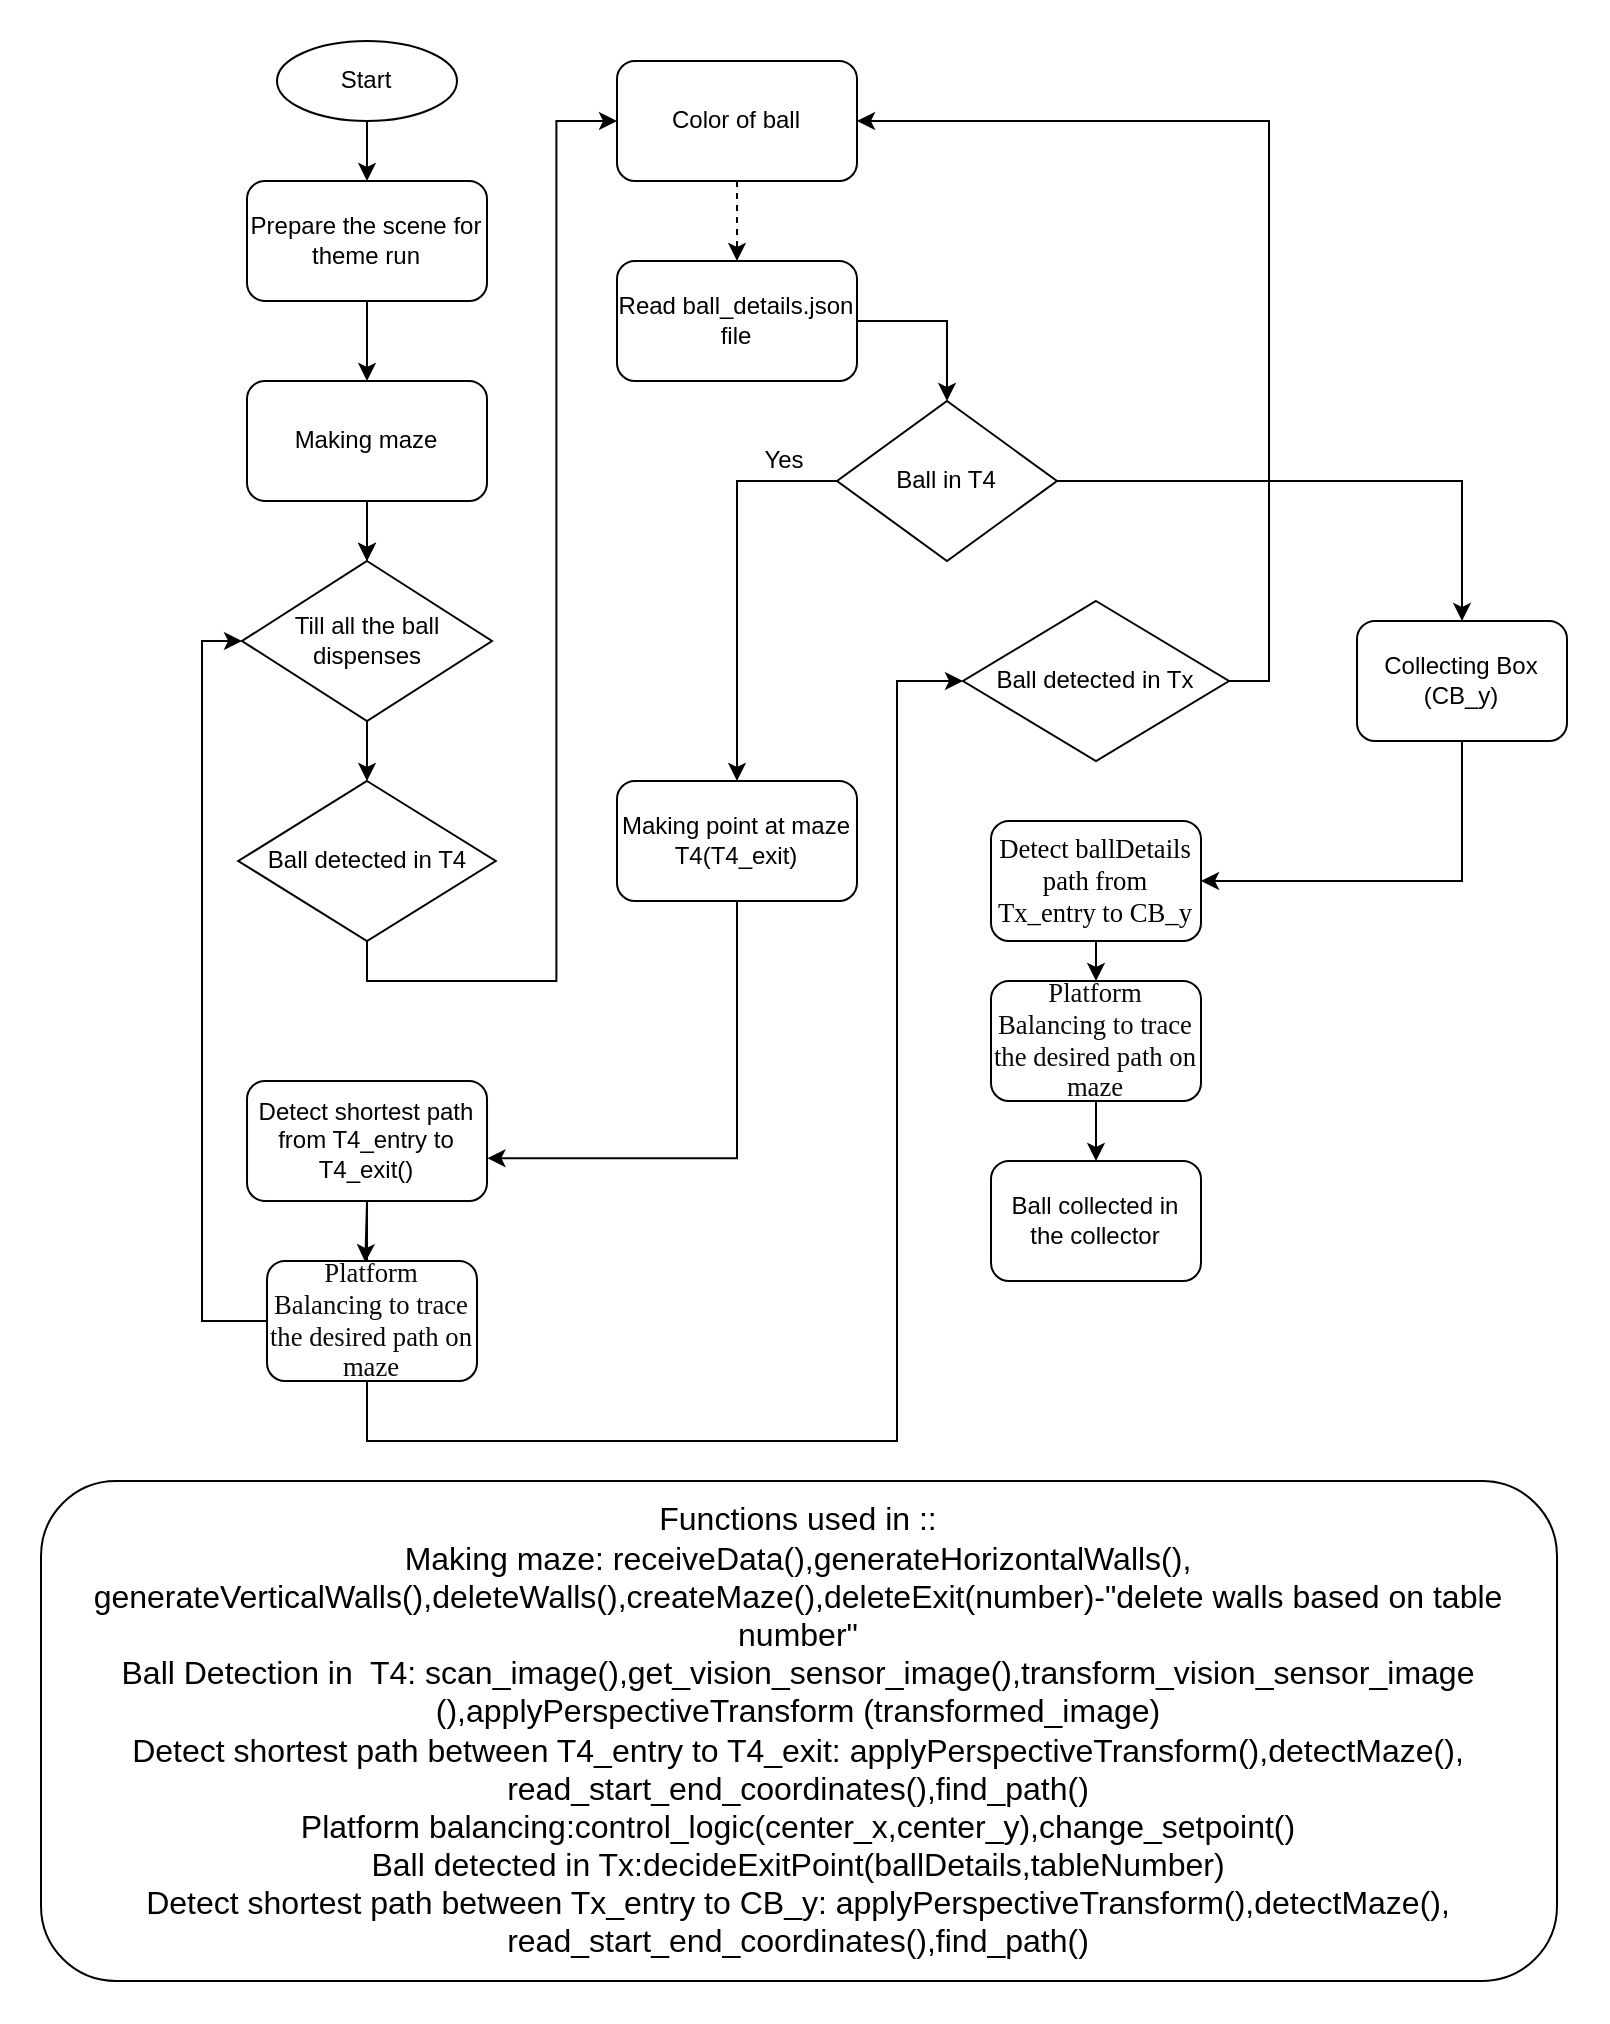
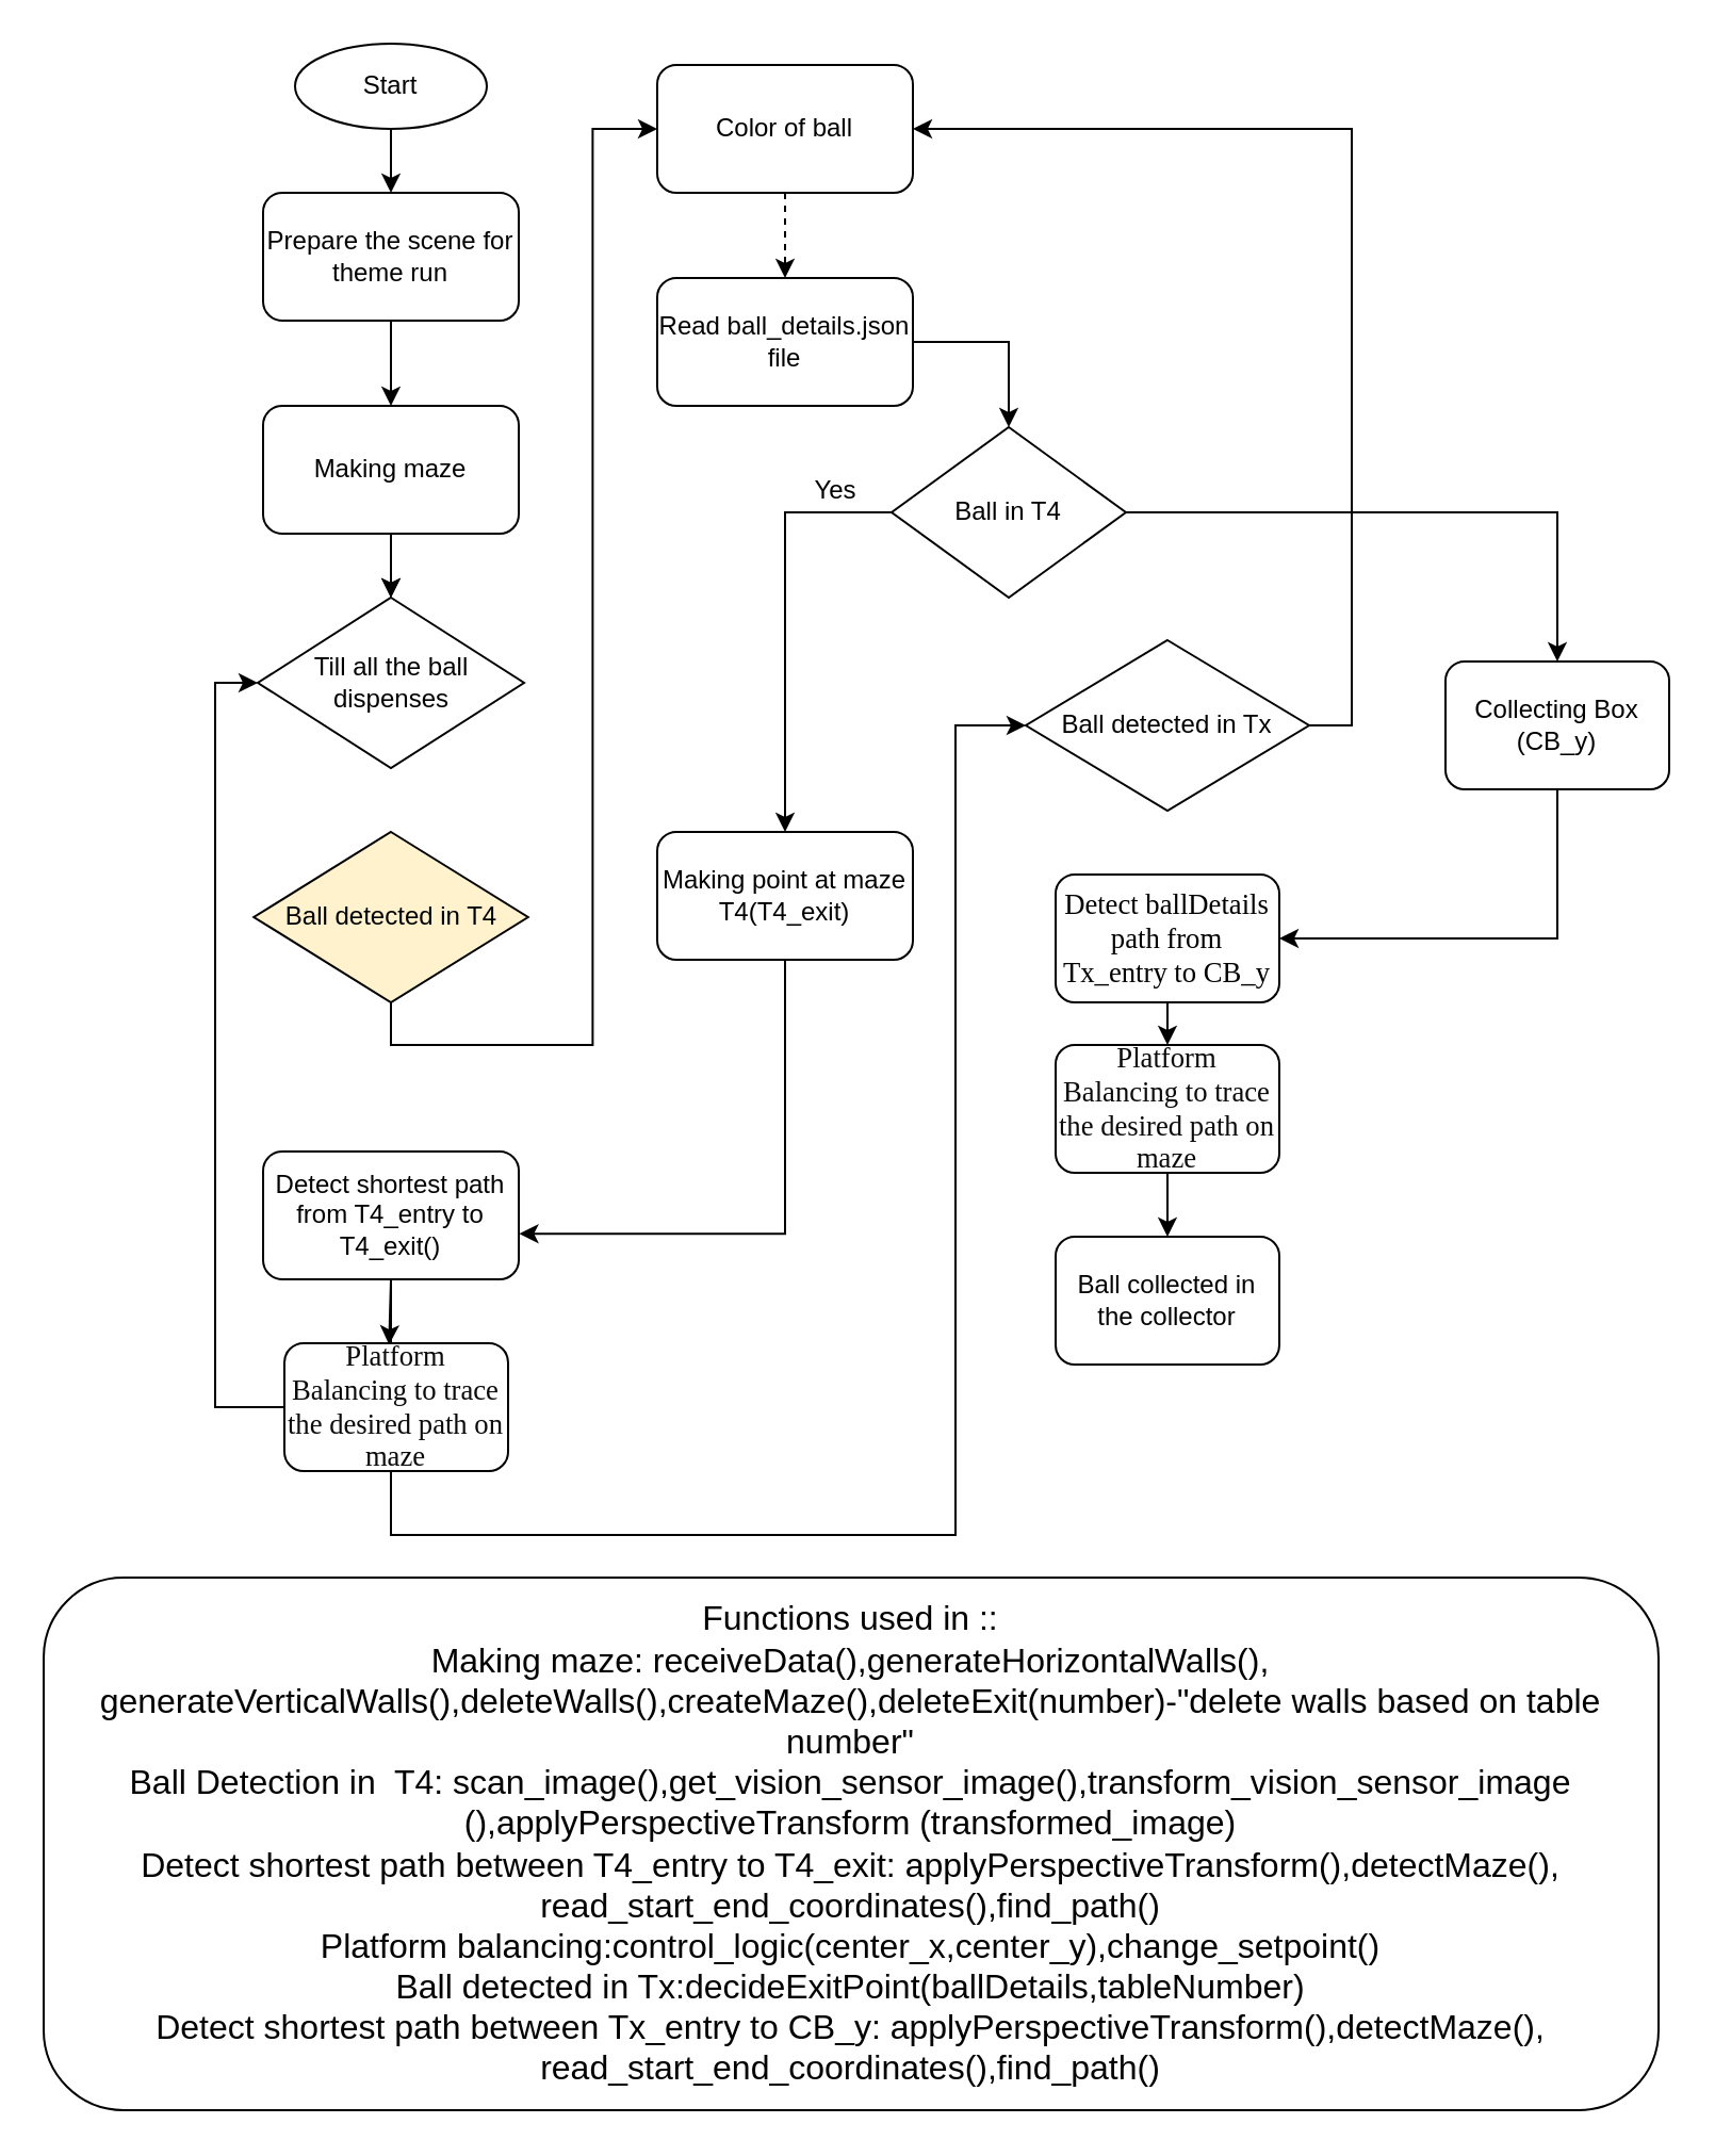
  <mxCell id="0" />
  <mxCell id="1" parent="0" />
  <mxCell id="2" value="" style="edgeStyle=orthogonalEdgeStyle;rounded=0;orthogonalLoop=1;jettySize=auto;html=1;" parent="1" source="3" target="5" edge="1"><mxGeometry relative="1" as="geometry" /></mxCell>
  <mxCell id="3" value="Start" style="ellipse;whiteSpace=wrap;html=1;" parent="1" vertex="1"><mxGeometry x="138" y="20" width="90" height="40" as="geometry" /></mxCell>
  <mxCell id="4" style="edgeStyle=orthogonalEdgeStyle;rounded=0;orthogonalLoop=1;jettySize=auto;html=1;exitX=0.5;exitY=1;exitDx=0;exitDy=0;entryX=0.5;entryY=0;entryDx=0;entryDy=0;" parent="1" source="5" target="7" edge="1"><mxGeometry relative="1" as="geometry" /></mxCell>
  <mxCell id="5" value="Prepare the scene for theme run" style="rounded=1;whiteSpace=wrap;html=1;" parent="1" vertex="1"><mxGeometry x="123" y="90" width="120" height="60" as="geometry" /></mxCell>
  <mxCell id="6" style="edgeStyle=orthogonalEdgeStyle;rounded=0;orthogonalLoop=1;jettySize=auto;html=1;exitX=0.5;exitY=1;exitDx=0;exitDy=0;entryX=0.5;entryY=0;entryDx=0;entryDy=0;" parent="1" source="7" edge="1"><mxGeometry relative="1" as="geometry"><mxPoint x="183" y="280" as="targetPoint" /></mxGeometry></mxCell>
  <mxCell id="7" value="Making maze" style="rounded=1;whiteSpace=wrap;html=1;" parent="1" vertex="1"><mxGeometry x="123" y="190" width="120" height="60" as="geometry" /></mxCell>
  <mxCell id="8" value="" style="edgeStyle=orthogonalEdgeStyle;rounded=0;orthogonalLoop=1;jettySize=auto;html=1;exitX=0;exitY=0.5;exitDx=0;exitDy=0;" parent="1" source="35" target="21" edge="1"><mxGeometry relative="1" as="geometry" /></mxCell>
  <mxCell id="9" style="edgeStyle=orthogonalEdgeStyle;rounded=0;orthogonalLoop=1;jettySize=auto;html=1;exitX=1;exitY=0.5;exitDx=0;exitDy=0;entryX=0.5;entryY=0;entryDx=0;entryDy=0;" parent="1" source="35" target="24" edge="1"><mxGeometry relative="1" as="geometry" /></mxCell>
  <mxCell id="10" style="edgeStyle=orthogonalEdgeStyle;rounded=0;orthogonalLoop=1;jettySize=auto;html=1;exitX=1;exitY=0.5;exitDx=0;exitDy=0;entryX=0.5;entryY=0;entryDx=0;entryDy=0;" parent="1" source="11" target="35" edge="1"><mxGeometry relative="1" as="geometry" /></mxCell>
  <mxCell id="11" value="Read ball_details.json file" style="rounded=1;whiteSpace=wrap;html=1;" parent="1" vertex="1"><mxGeometry x="308" y="130" width="120" height="60" as="geometry" /></mxCell>
  <mxCell id="12" style="edgeStyle=orthogonalEdgeStyle;rounded=0;orthogonalLoop=1;jettySize=auto;html=1;exitX=0.5;exitY=1;exitDx=0;exitDy=0;entryX=0.5;entryY=0;entryDx=0;entryDy=0;" parent="1" source="13" target="15" edge="1"><mxGeometry relative="1" as="geometry" /></mxCell>
  <mxCell id="13" value="&lt;span style=&quot;font-family: &amp;#34;noto_regular&amp;#34; ; font-size: 10pt&quot;&gt;Detect ballDetails path from Tx_entry to CB_y&lt;/span&gt;" style="rounded=1;whiteSpace=wrap;html=1;" parent="1" vertex="1"><mxGeometry x="495" y="410" width="105" height="60" as="geometry" /></mxCell>
  <mxCell id="14" style="edgeStyle=orthogonalEdgeStyle;rounded=0;orthogonalLoop=1;jettySize=auto;html=1;exitX=0.5;exitY=1;exitDx=0;exitDy=0;entryX=0.5;entryY=0;entryDx=0;entryDy=0;" parent="1" source="15" target="22" edge="1"><mxGeometry relative="1" as="geometry"><Array as="points"><mxPoint x="548" y="560" /><mxPoint x="548" y="560" /></Array></mxGeometry></mxCell>
  <mxCell id="15" value="&lt;span style=&quot;font-family: &amp;#34;noto_regular&amp;#34; ; font-size: 10pt&quot;&gt;&lt;font color=&quot;#0a0a0a&quot;&gt;Platform Balancing to trace the desired path on maze&lt;/font&gt;&lt;/span&gt;" style="rounded=1;whiteSpace=wrap;html=1;" parent="1" vertex="1"><mxGeometry x="495" y="490" width="105" height="60" as="geometry" /></mxCell>
  <mxCell id="16" style="edgeStyle=orthogonalEdgeStyle;rounded=0;orthogonalLoop=1;jettySize=auto;html=1;exitX=0.5;exitY=1;exitDx=0;exitDy=0;entryX=0;entryY=0.5;entryDx=0;entryDy=0;" parent="1" source="19" target="29" edge="1"><mxGeometry relative="1" as="geometry"><Array as="points"><mxPoint x="183" y="600" /><mxPoint x="183" y="720" /><mxPoint x="448" y="720" /><mxPoint x="448" y="340" /></Array><mxPoint x="493" y="340" as="targetPoint" /></mxGeometry></mxCell>
  <mxCell id="17" style="edgeStyle=orthogonalEdgeStyle;rounded=0;orthogonalLoop=1;jettySize=auto;html=1;exitX=0;exitY=0.5;exitDx=0;exitDy=0;entryX=0;entryY=0.5;entryDx=0;entryDy=0;" parent="1" source="32" target="26" edge="1"><mxGeometry relative="1" as="geometry" /></mxCell>
  <mxCell id="18" style="edgeStyle=orthogonalEdgeStyle;rounded=0;orthogonalLoop=1;jettySize=auto;html=1;exitX=0.5;exitY=1;exitDx=0;exitDy=0;entryX=0.468;entryY=0.01;entryDx=0;entryDy=0;entryPerimeter=0;" parent="1" source="19" target="32" edge="1"><mxGeometry relative="1" as="geometry" /></mxCell>
  <mxCell id="19" value="Detect shortest path from T4_entry to T4_exit()" style="rounded=1;whiteSpace=wrap;html=1;" parent="1" vertex="1"><mxGeometry x="123.01" y="540" width="120" height="60" as="geometry" /></mxCell>
  <mxCell id="20" style="edgeStyle=orthogonalEdgeStyle;rounded=0;orthogonalLoop=1;jettySize=auto;html=1;exitX=0.5;exitY=1;exitDx=0;exitDy=0;entryX=1.002;entryY=0.643;entryDx=0;entryDy=0;entryPerimeter=0;" parent="1" source="21" target="19" edge="1"><mxGeometry relative="1" as="geometry"><mxPoint x="248" y="560" as="targetPoint" /></mxGeometry></mxCell>
  <mxCell id="21" value="Making point at maze T4(T4_exit)" style="rounded=1;whiteSpace=wrap;html=1;" parent="1" vertex="1"><mxGeometry x="308" y="390" width="120" height="60" as="geometry" /></mxCell>
  <mxCell id="22" value="Ball collected in the collector" style="rounded=1;whiteSpace=wrap;html=1;" parent="1" vertex="1"><mxGeometry x="495" y="580" width="105" height="60" as="geometry" /></mxCell>
  <mxCell id="23" style="edgeStyle=orthogonalEdgeStyle;rounded=0;orthogonalLoop=1;jettySize=auto;html=1;exitX=0.5;exitY=1;exitDx=0;exitDy=0;entryX=1;entryY=0.5;entryDx=0;entryDy=0;" parent="1" source="24" target="13" edge="1"><mxGeometry relative="1" as="geometry" /></mxCell>
  <mxCell id="24" value="Collecting Box (CB_y)" style="rounded=1;whiteSpace=wrap;html=1;" parent="1" vertex="1"><mxGeometry x="678" y="310" width="105" height="60" as="geometry" /></mxCell>
- <mxCell id="25" style="edgeStyle=orthogonalEdgeStyle;rounded=0;orthogonalLoop=1;jettySize=auto;html=1;exitX=0.5;exitY=1;exitDx=0;exitDy=0;entryX=0.5;entryY=0;entryDx=0;entryDy=0;" parent="1" source="26" target="31" edge="1"><mxGeometry relative="1" as="geometry" /></mxCell>
  <mxCell id="26" value="Till all the ball dispenses" style="rhombus;whiteSpace=wrap;html=1;" parent="1" vertex="1"><mxGeometry x="120.5" y="280" width="125" height="80" as="geometry" /></mxCell>
  <mxCell id="27" style="edgeStyle=orthogonalEdgeStyle;rounded=0;orthogonalLoop=1;jettySize=auto;html=1;exitX=0.5;exitY=1;exitDx=0;exitDy=0;entryX=0.5;entryY=0;entryDx=0;entryDy=0;" parent="1" source="7" target="26" edge="1"><mxGeometry relative="1" as="geometry"><mxPoint x="183" y="250" as="sourcePoint" /><mxPoint x="183" y="380" as="targetPoint" /></mxGeometry></mxCell>
  <mxCell id="28" style="edgeStyle=orthogonalEdgeStyle;rounded=0;orthogonalLoop=1;jettySize=auto;html=1;exitX=1;exitY=0.5;exitDx=0;exitDy=0;entryX=1;entryY=0.5;entryDx=0;entryDy=0;" parent="1" source="29" target="34" edge="1"><mxGeometry relative="1" as="geometry" /></mxCell>
  <mxCell id="29" value="Ball detected in Tx" style="rhombus;whiteSpace=wrap;html=1;" parent="1" vertex="1"><mxGeometry x="481" y="300" width="133" height="80" as="geometry" /></mxCell>
  <mxCell id="30" style="edgeStyle=orthogonalEdgeStyle;rounded=0;orthogonalLoop=1;jettySize=auto;html=1;exitX=0.5;exitY=1;exitDx=0;exitDy=0;entryX=0;entryY=0.5;entryDx=0;entryDy=0;" parent="1" source="31" target="34" edge="1"><mxGeometry relative="1" as="geometry" /></mxCell>
- <mxCell id="31" value="Ball detected in T4" style="rhombus;whiteSpace=wrap;html=1;" parent="1" vertex="1"><mxGeometry x="118.63" y="390" width="128.75" height="80" as="geometry" /></mxCell>
+ <mxCell id="31" value="Ball detected in T4" style="rhombus;whiteSpace=wrap;html=1;fillColor=#fff2cc;" parent="1" vertex="1"><mxGeometry x="118.63" y="390" width="128.75" height="80" as="geometry" /></mxCell>
  <mxCell id="32" value="&lt;span style=&quot;font-family: &amp;#34;noto_regular&amp;#34; ; font-size: 10pt&quot;&gt;&lt;font color=&quot;#0a0a0a&quot;&gt;Platform Balancing to trace the desired path on maze&lt;/font&gt;&lt;/span&gt;" style="rounded=1;whiteSpace=wrap;html=1;" parent="1" vertex="1"><mxGeometry x="133" y="630" width="105" height="60" as="geometry" /></mxCell>
  <mxCell id="33" style="edgeStyle=orthogonalEdgeStyle;rounded=0;orthogonalLoop=1;jettySize=auto;html=1;exitX=0.5;exitY=1;exitDx=0;exitDy=0;entryX=0.5;entryY=0;entryDx=0;entryDy=0;dashed=1;" parent="1" source="34" target="11" edge="1"><mxGeometry relative="1" as="geometry" /></mxCell>
  <mxCell id="34" value="Color of ball" style="rounded=1;whiteSpace=wrap;html=1;" parent="1" vertex="1"><mxGeometry x="308" y="30" width="120" height="60" as="geometry" /></mxCell>
  <mxCell id="35" value="Ball in T4" style="rhombus;whiteSpace=wrap;html=1;" parent="1" vertex="1"><mxGeometry x="418" y="200" width="110" height="80" as="geometry" /></mxCell>
  <mxCell id="36" value="Yes" style="text;html=1;strokeColor=none;fillColor=none;align=center;verticalAlign=middle;whiteSpace=wrap;rounded=0;" parent="1" vertex="1"><mxGeometry x="372" y="220" width="40" height="20" as="geometry" /></mxCell>
  <mxCell id="37" value="&lt;div style=&quot;font-size: 16px&quot;&gt;&lt;font style=&quot;font-size: 16px&quot;&gt;Functions used in ::&lt;/font&gt;&lt;/div&gt;&lt;div style=&quot;font-size: 16px&quot;&gt;&lt;font style=&quot;font-size: 16px&quot;&gt;Making maze: receiveData(),generateHorizontalWalls(), generateVerticalWalls(),deleteWalls(),createMaze(),deleteExit(number)-&quot;delete walls based on table number&quot;&lt;/font&gt;&lt;/div&gt;&lt;div style=&quot;font-size: 16px&quot;&gt;&lt;font style=&quot;font-size: 16px&quot;&gt;Ball Detection in&amp;nbsp; T4: scan_image(),get_vision_sensor_image(),transform_vision_sensor_image (),applyPerspectiveTransform (transformed_image)&lt;/font&gt;&lt;/div&gt;&lt;div style=&quot;font-size: 16px&quot;&gt;&lt;font style=&quot;font-size: 16px&quot;&gt;Detect shortest path between T4_entry to T4_exit: applyPerspectiveTransform(),detectMaze(), read_start_end_coordinates(),find_path()&lt;/font&gt;&lt;/div&gt;&lt;div style=&quot;font-size: 16px&quot;&gt;&lt;font style=&quot;font-size: 16px&quot;&gt;Platform balancing:control_logic(center_x,center_y),change_setpoint()&lt;/font&gt;&lt;/div&gt;&lt;div style=&quot;font-size: 16px&quot;&gt;&lt;font style=&quot;font-size: 16px&quot;&gt;Ball detected in Tx:decideExitPoint(ballDetails,tableNumber)&lt;/font&gt;&lt;/div&gt;&lt;div style=&quot;font-size: 16px&quot;&gt;&lt;font style=&quot;font-size: 16px&quot;&gt;Detect shortest path between Tx_entry to CB_y: applyPerspectiveTransform(),detectMaze(), read_start_end_coordinates(),find_path()&lt;/font&gt;&lt;/div&gt;" style="rounded=1;whiteSpace=wrap;html=1;" parent="1" vertex="1"><mxGeometry x="20" y="740" width="758" height="250" as="geometry" /></mxCell>
